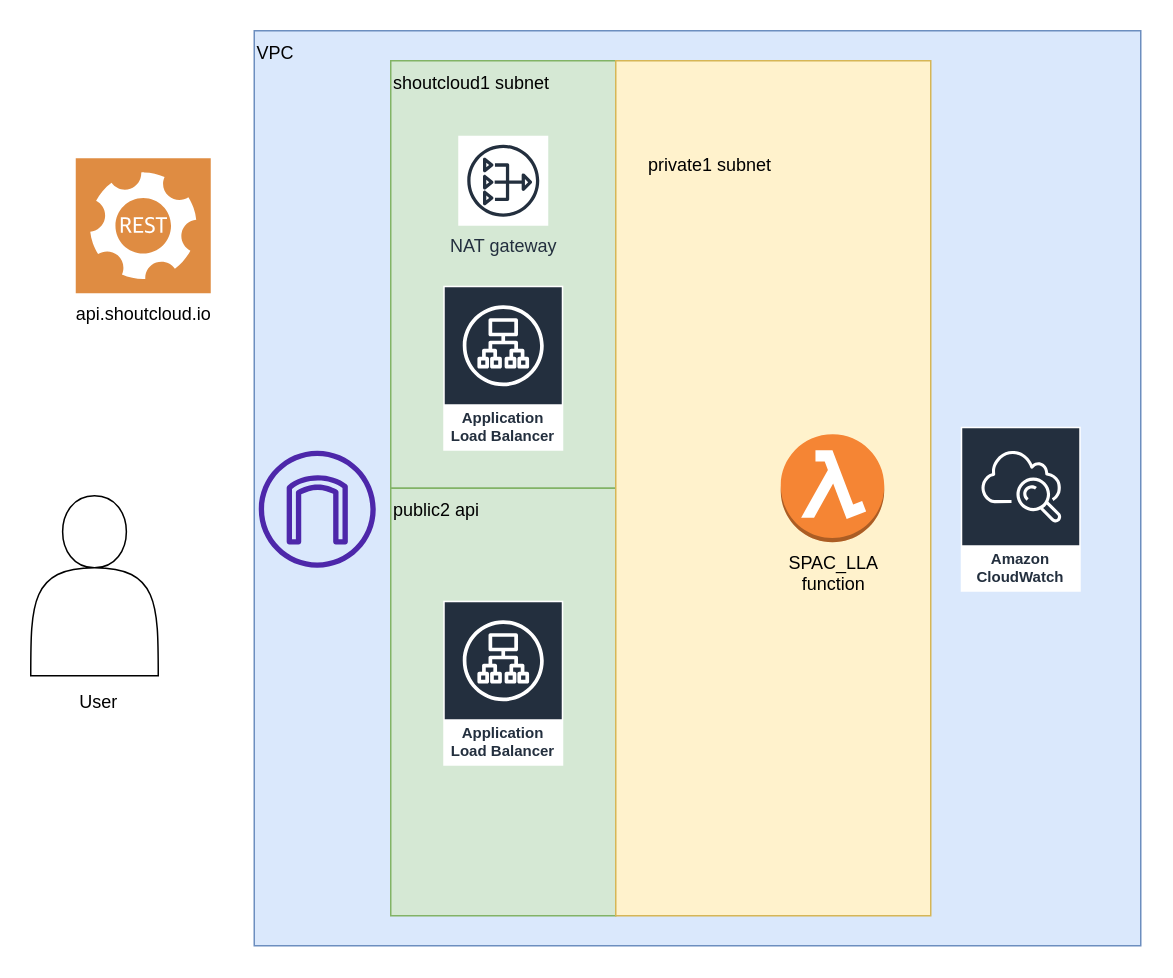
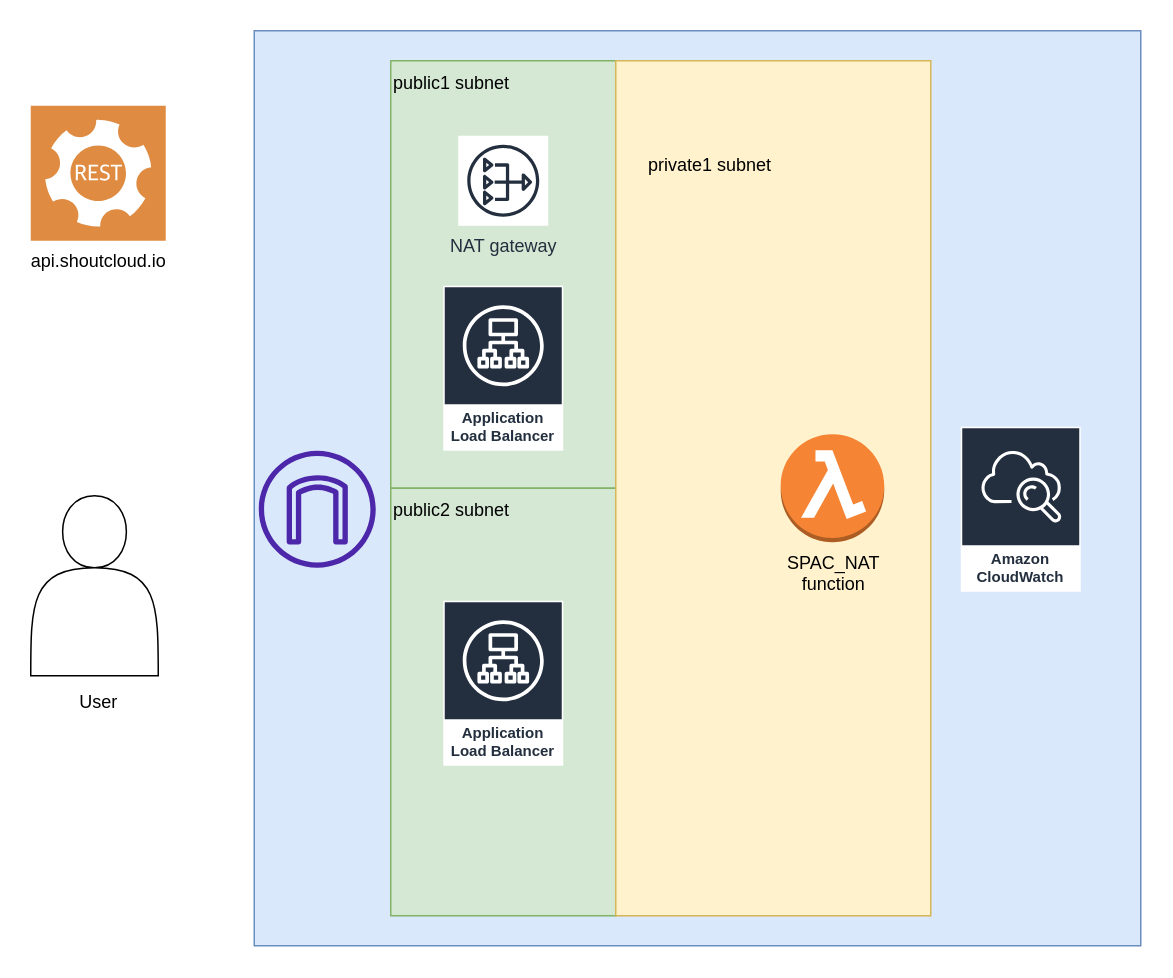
  <mxCell id="0" />
  <mxCell id="1" parent="0" />
  <mxCell id="2" value="" style="rounded=0;whiteSpace=wrap;html=1;fillColor=#dae8fc;strokeColor=#6c8ebf;" parent="1" vertex="1"><mxGeometry x="169" y="20" width="591" height="610" as="geometry" /></mxCell>
- <mxCell id="3" value="VPC" style="text;html=1;strokeColor=none;fillColor=none;align=left;verticalAlign=middle;whiteSpace=wrap;rounded=0;fontColor=#000000;" parent="1" vertex="1"><mxGeometry x="169" y="20" width="81" height="30" as="geometry" /></mxCell>
  <mxCell id="4" value="" style="rounded=0;whiteSpace=wrap;html=1;fillColor=#d5e8d4;strokeColor=#82b366;" parent="1" vertex="1"><mxGeometry x="260" y="40" width="150" height="285" as="geometry" /></mxCell>
  <mxCell id="5" value="" style="rounded=0;whiteSpace=wrap;html=1;fillColor=#d5e8d4;strokeColor=#82b366;" parent="1" vertex="1"><mxGeometry x="260" y="325" width="150" height="285" as="geometry" /></mxCell>
- <mxCell id="6" value="shoutcloud1 subnet" style="text;html=1;strokeColor=none;fillColor=none;align=left;verticalAlign=middle;whiteSpace=wrap;rounded=0;fontColor=#000000;" vertex="1" parent="1"><mxGeometry x="260" y="40" width="150" height="30" as="geometry" /></mxCell>
- <mxCell id="7" value="public2 api" style="text;html=1;strokeColor=none;fillColor=none;align=left;verticalAlign=middle;whiteSpace=wrap;rounded=0;fontColor=#000000;" vertex="1" parent="1"><mxGeometry x="260" y="325" width="150" height="30" as="geometry" /></mxCell>
+ <mxCell id="6" value="public1 subnet" style="text;html=1;strokeColor=none;fillColor=none;align=left;verticalAlign=middle;whiteSpace=wrap;rounded=0;fontColor=#000000;" vertex="1" parent="1"><mxGeometry x="260" y="40" width="150" height="30" as="geometry" /></mxCell>
+ <mxCell id="7" value="public2 subnet" style="text;html=1;strokeColor=none;fillColor=none;align=left;verticalAlign=middle;whiteSpace=wrap;rounded=0;fontColor=#000000;" vertex="1" parent="1"><mxGeometry x="260" y="325" width="150" height="30" as="geometry" /></mxCell>
  <mxCell id="8" value="" style="rounded=0;whiteSpace=wrap;html=1;fillColor=#fff2cc;strokeColor=#d6b656;" vertex="1" parent="1"><mxGeometry x="410" y="40" width="210" height="570" as="geometry" /></mxCell>
  <mxCell id="9" value="private1 subnet" style="text;html=1;strokeColor=none;fillColor=none;align=left;verticalAlign=middle;whiteSpace=wrap;rounded=0;fontColor=#000000;" vertex="1" parent="1"><mxGeometry x="430" y="95" width="150" height="30" as="geometry" /></mxCell>
  <mxCell id="10" value="NAT gateway" style="sketch=0;outlineConnect=0;fontColor=#232F3E;gradientColor=none;strokeColor=#232F3E;fillColor=#ffffff;dashed=0;verticalLabelPosition=bottom;verticalAlign=top;align=center;html=1;fontSize=12;fontStyle=0;aspect=fixed;shape=mxgraph.aws4.resourceIcon;resIcon=mxgraph.aws4.nat_gateway;" vertex="1" parent="1"><mxGeometry x="305" y="90" width="60" height="60" as="geometry" /></mxCell>
- <mxCell id="11" value="SPAC_LLA&lt;br&gt;function" style="outlineConnect=0;dashed=0;verticalLabelPosition=bottom;verticalAlign=top;align=center;html=1;shape=mxgraph.aws3.lambda_function;fillColor=#F58534;gradientColor=none;" vertex="1" parent="1"><mxGeometry x="520" y="289" width="69" height="72" as="geometry" /></mxCell>
+ <mxCell id="11" value="SPAC_NAT&lt;br&gt;function" style="outlineConnect=0;dashed=0;verticalLabelPosition=bottom;verticalAlign=top;align=center;html=1;shape=mxgraph.aws3.lambda_function;fillColor=#F58534;gradientColor=none;" vertex="1" parent="1"><mxGeometry x="520" y="289" width="69" height="72" as="geometry" /></mxCell>
  <mxCell id="12" value="Application Load Balancer" style="sketch=0;outlineConnect=0;fontColor=#232F3E;gradientColor=none;strokeColor=#ffffff;fillColor=#232F3E;dashed=0;verticalLabelPosition=middle;verticalAlign=bottom;align=center;html=1;whiteSpace=wrap;fontSize=10;fontStyle=1;spacing=3;shape=mxgraph.aws4.productIcon;prIcon=mxgraph.aws4.application_load_balancer;" vertex="1" parent="1"><mxGeometry x="295" y="190" width="80" height="110" as="geometry" /></mxCell>
  <mxCell id="13" value="Application Load Balancer" style="sketch=0;outlineConnect=0;fontColor=#232F3E;gradientColor=none;strokeColor=#ffffff;fillColor=#232F3E;dashed=0;verticalLabelPosition=middle;verticalAlign=bottom;align=center;html=1;whiteSpace=wrap;fontSize=10;fontStyle=1;spacing=3;shape=mxgraph.aws4.productIcon;prIcon=mxgraph.aws4.application_load_balancer;" vertex="1" parent="1"><mxGeometry x="295" y="400" width="80" height="110" as="geometry" /></mxCell>
  <mxCell id="14" value="" style="sketch=0;outlineConnect=0;fontColor=#232F3E;gradientColor=none;fillColor=#4D27AA;strokeColor=none;dashed=0;verticalLabelPosition=bottom;verticalAlign=top;align=center;html=1;fontSize=12;fontStyle=0;aspect=fixed;pointerEvents=1;shape=mxgraph.aws4.internet_gateway;" vertex="1" parent="1"><mxGeometry x="172" y="300" width="78" height="78" as="geometry" /></mxCell>
- <mxCell id="15" value="api.shoutcloud.io" style="sketch=0;pointerEvents=1;shadow=0;dashed=0;html=1;strokeColor=none;fillColor=#DF8C42;labelPosition=center;verticalLabelPosition=bottom;verticalAlign=top;align=center;outlineConnect=0;shape=mxgraph.veeam2.restful_api;" vertex="1" parent="1"><mxGeometry x="50" y="105" width="90" height="90" as="geometry" /></mxCell>
+ <mxCell id="15" value="api.shoutcloud.io" style="sketch=0;pointerEvents=1;shadow=0;dashed=0;html=1;strokeColor=none;fillColor=#DF8C42;labelPosition=center;verticalLabelPosition=bottom;verticalAlign=top;align=center;outlineConnect=0;shape=mxgraph.veeam2.restful_api;" vertex="1" parent="1"><mxGeometry x="20" y="70" width="90" height="90" as="geometry" /></mxCell>
  <mxCell id="16" value="" style="shape=actor;whiteSpace=wrap;html=1;" vertex="1" parent="1"><mxGeometry x="20" y="330" width="85" height="120" as="geometry" /></mxCell>
  <mxCell id="17" value="Amazon CloudWatch" style="sketch=0;outlineConnect=0;fontColor=#232F3E;gradientColor=none;strokeColor=#ffffff;fillColor=#232F3E;dashed=0;verticalLabelPosition=middle;verticalAlign=bottom;align=center;html=1;whiteSpace=wrap;fontSize=10;fontStyle=1;spacing=3;shape=mxgraph.aws4.productIcon;prIcon=mxgraph.aws4.cloudwatch;" vertex="1" parent="1"><mxGeometry x="640" y="284" width="80" height="110" as="geometry" /></mxCell>
  <mxCell id="18" value="User" style="text;html=1;strokeColor=none;fillColor=none;align=center;verticalAlign=middle;whiteSpace=wrap;rounded=0;fontColor=#000000;" vertex="1" parent="1"><mxGeometry x="24.5" y="452.5" width="81" height="30" as="geometry" /></mxCell>
